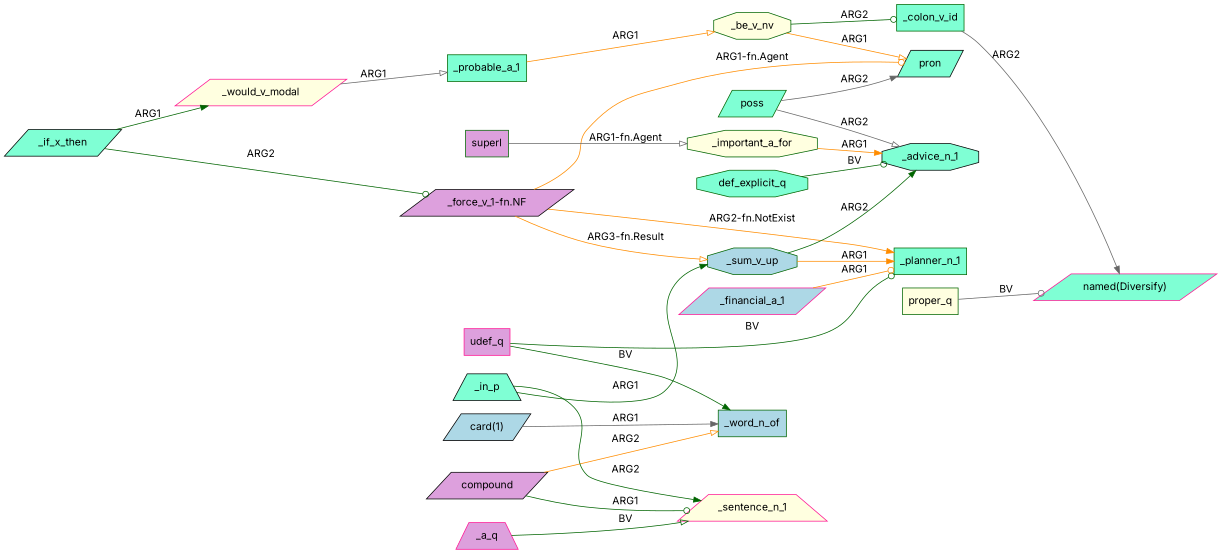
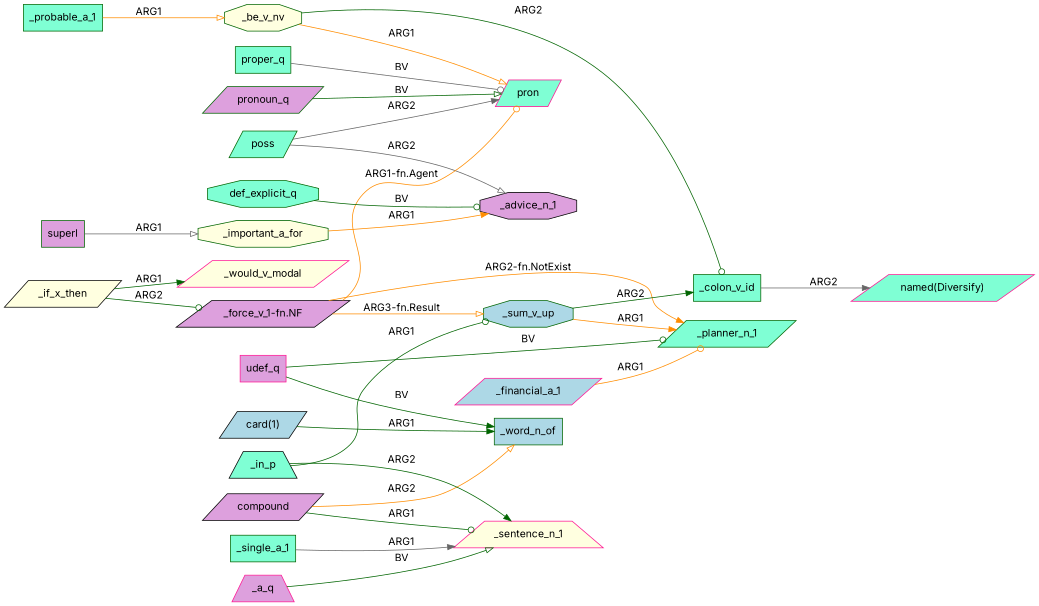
  digraph {
    fontname=Inter
    rankdir=LR
    node [color=darkgreen fillcolor=aquamarine fontname=Inter shape=parallelogram style=filled]
    edge [arrowhead=normal color=darkgreen fontname=Inter]
    _be_v_nv [fillcolor=lightyellow shape=octagon]
-   pron [color=black]
+   pron [color=deeppink]
    _colon_v_id [shape=box]
    "named(Diversify)" [color=deeppink]
    _a_q [color=deeppink fillcolor=plum shape=trapezium]
    _sentence_n_1 [color=deeppink fillcolor=lightyellow shape=trapezium]
    "card(1)" [color=black fillcolor=lightblue]
    _word_n_of [fillcolor=lightblue shape=box]
    compound [color=black fillcolor=plum]
    poss
-   _advice_n_1 [color=black shape=octagon]
+   _advice_n_1 [color=black fillcolor=plum shape=octagon]
    "_force_v_1-fn.NF" [color=black fillcolor=plum]
    _sum_v_up [fillcolor=lightblue shape=octagon]
-   _planner_n_1 [shape=box]
+   _planner_n_1
    _in_p [color=black shape=trapezium]
    _would_v_modal [color=deeppink fillcolor=lightyellow]
    _probable_a_1 [shape=box]
    superl [fillcolor=plum shape=box]
    _important_a_for [fillcolor=lightyellow shape=octagon]
    udef_q [color=deeppink fillcolor=plum shape=box]
-   proper_q [fillcolor=lightyellow shape=box]
-   _if_x_then [color=black]
+   proper_q [shape=box]
+   _single_a_1 [shape=box]
+   _if_x_then [color=black fillcolor=lightyellow]
+   pronoun_q [fillcolor=plum]
    def_explicit_q [shape=octagon]
    _financial_a_1 [color=deeppink fillcolor=lightblue]
    _be_v_nv -> pron [arrowhead=onormal color=darkorange label=ARG1]
    _be_v_nv -> _colon_v_id [arrowhead=odot label=ARG2]
    _colon_v_id -> "named(Diversify)" [color=gray40 label=ARG2]
    _a_q -> _sentence_n_1 [arrowhead=onormal label=BV]
-   "card(1)" -> _word_n_of [color=gray40 label=ARG1]
+   "card(1)" -> _word_n_of [label=ARG1]
    compound -> _sentence_n_1 [arrowhead=odot label=ARG1]
    compound -> _word_n_of [arrowhead=onormal color=darkorange label=ARG2]
    poss -> pron [color=gray40 label=ARG2]
    poss -> _advice_n_1 [arrowhead=onormal color=gray40 label=ARG2]
    "_force_v_1-fn.NF" -> pron [arrowhead=odot color=darkorange label="ARG1-fn.Agent"]
    "_force_v_1-fn.NF" -> _sum_v_up [arrowhead=onormal color=darkorange label="ARG3-fn.Result"]
    "_force_v_1-fn.NF" -> _planner_n_1 [color=darkorange label="ARG2-fn.NotExist"]
-   _sum_v_up -> _advice_n_1 [label=ARG2]
+   _sum_v_up -> _colon_v_id [label=ARG2]
    _sum_v_up -> _planner_n_1 [color=darkorange label=ARG1]
    _in_p -> _sentence_n_1 [label=ARG2]
-   _in_p -> _sum_v_up [label=ARG1]
-   _would_v_modal -> _probable_a_1 [arrowhead=onormal color=gray40 label=ARG1]
+   _in_p -> _sum_v_up [arrowhead=odot label=ARG1]
    _probable_a_1 -> _be_v_nv [arrowhead=onormal color=darkorange label=ARG1]
-   superl -> _important_a_for [arrowhead=onormal color=gray40 label="ARG1-fn.Agent"]
+   superl -> _important_a_for [arrowhead=onormal color=gray40 label=ARG1]
    _important_a_for -> _advice_n_1 [color=darkorange label=ARG1]
    udef_q -> _word_n_of [label=BV]
    udef_q -> _planner_n_1 [arrowhead=odot label=BV]
-   proper_q -> "named(Diversify)" [arrowhead=odot color=gray40 label=BV]
+   proper_q -> pron [arrowhead=odot color=gray40 label=BV]
+   _single_a_1 -> _sentence_n_1 [color=gray40 label=ARG1]
    _if_x_then -> "_force_v_1-fn.NF" [arrowhead=odot label=ARG2]
    _if_x_then -> _would_v_modal [label=ARG1]
+   pronoun_q -> pron [arrowhead=onormal label=BV]
    def_explicit_q -> _advice_n_1 [arrowhead=odot label=BV]
    _financial_a_1 -> _planner_n_1 [arrowhead=odot color=darkorange label=ARG1]
  }
